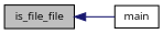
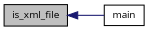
  digraph {
    rankdir=LR
    fontname="Open Sans"
    node [color=black fontname="Open Sans" fontsize=10 shape=record style=filled]
-   n1 [fillcolor=grey75 fontcolor=black height=0.2 label=is_file_file width=0.4]
+   n1 [fillcolor=grey75 fontcolor=black height=0.2 label=is_xml_file width=0.4]
    n2 [fillcolor=white height=0.2 label=main width=0.4]
    n1 -> n2 [color=midnightblue dir=back fontname="Open Sans" fontsize=10 labelfontname=Helvetica labelfontsize=10 style=solid]
  }
